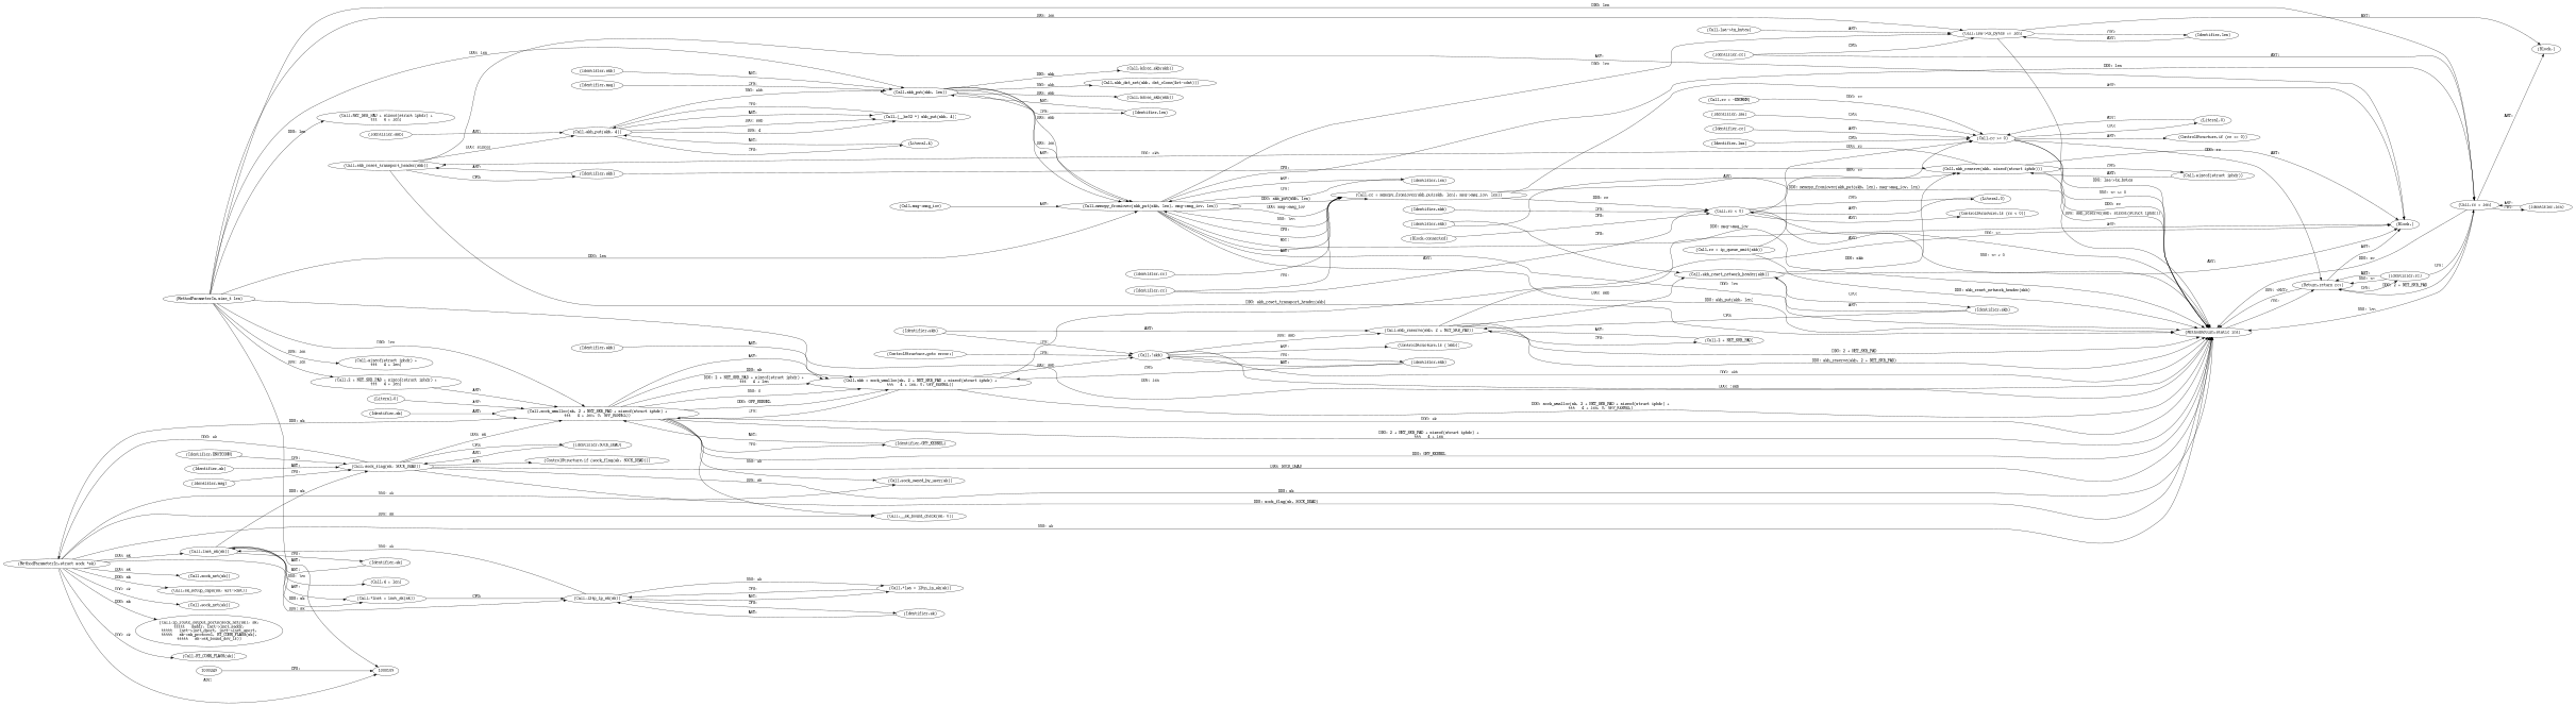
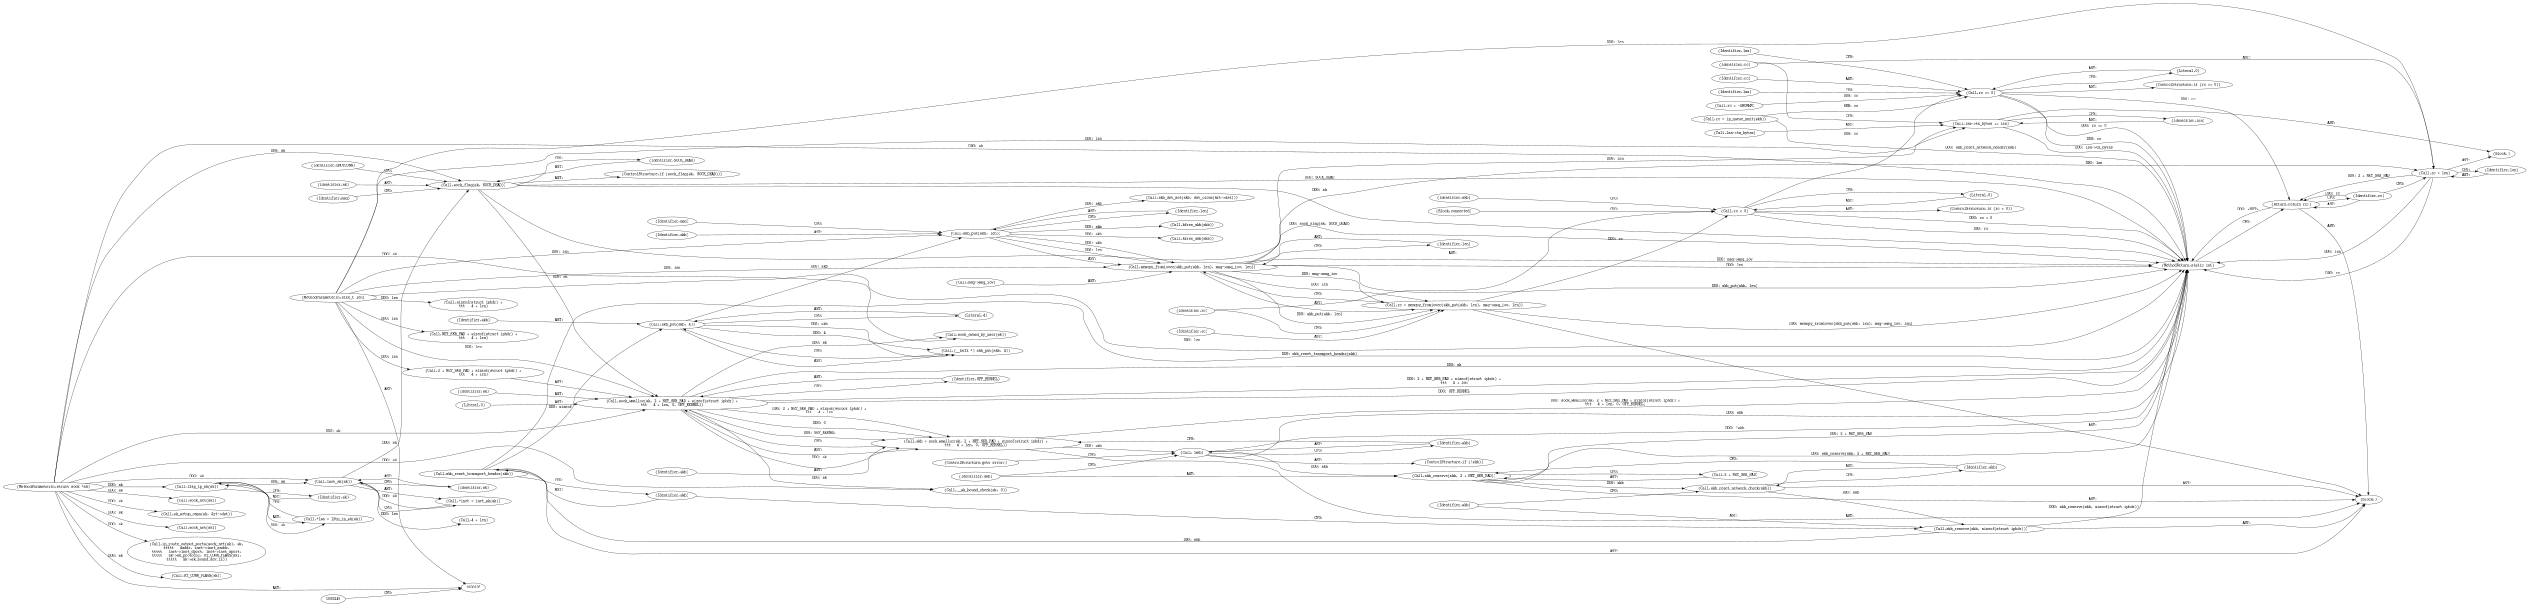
  digraph {
    fontname="Courier Prime"
    rankdir=LR
    node [fontname="Courier Prime"]
    edge [fontname="Courier Prime"]
    n1 [label="(Call,memcpy_fromiovec(skb_put(skb, len), msg->msg_iov, len))"]
    n2 [label="(Call,rc = memcpy_fromiovec(skb_put(skb, len), msg->msg_iov, len))"]
    n3 [label="(Call,lsa->tx_bytes += len)"]
    n4 [label="(Call,rc = len)"]
    n5 [label="(Identifier,len)"]
    n6 [label="(MethodReturn,static int)"]
    n7 [label="(Block,)"]
    n8 [label="(Call,rc < 0)"]
    n9 [label="(Block,)"]
    n10 [label="(Identifier,len)"]
    n11 [label="(Return,return rc;)"]
    n12 [label="(Identifier,len)"]
    n13 [label="(Call,skb_put(skb, len))"]
    n14 [label="(Call,kfree_skb(skb))"]
    n15 [label="(Call,skb_dst_set(skb, dst_clone(&rt->dst)))"]
    n16 [label="(Call,kfree_skb(skb))"]
    n17 [label="(Identifier,len)"]
    n18 [label="(Call,skb_put(skb, 4))"]
    n19 [label="(Literal,4)"]
    n20 [label="(Call,(__be32 *) skb_put(skb, 4))"]
    n21 [label="(Call,skb_reset_transport_header(skb))"]
    n22 [label="(Identifier,skb)"]
    n23 [label="(Call,skb_reserve(skb, sizeof(struct iphdr)))"]
-   n24 [label="(Call,sizeof(struct iphdr))"]
-   n25 [label="(Call,skb_reset_network_header(skb))"]
+   n25 [label="(Call,skb_reset_network_check(skb))"]
    n26 [label="(Identifier,skb)"]
    n27 [label="(Call,skb_reserve(skb, 2 + NET_SKB_PAD))"]
    n28 [label="(Call,2 + NET_SKB_PAD)"]
    n29 [label="(Call,!skb)"]
    n30 [label="(ControlStructure,if (!skb))"]
    n31 [label="(Identifier,skb)"]
    n32 [label="(Call,skb = sock_wmalloc(sk, 2 + NET_SKB_PAD + sizeof(struct iphdr) +\n\t\t\t   4 + len, 0, GFP_KERNEL))"]
    n33 [label="(Call,sock_wmalloc(sk, 2 + NET_SKB_PAD + sizeof(struct iphdr) +\n\t\t\t   4 + len, 0, GFP_KERNEL))"]
    n34 [label="(Identifier,GFP_KERNEL)"]
    n35 [label="(Call,sock_owned_by_user(sk))"]
    n36 [label="(Call,__sk_bound_check(sk, 0))"]
    n37 [label="(Call,sock_flag(sk, SOCK_DEAD))"]
    n38 [label="(ControlStructure,if (sock_flag(sk, SOCK_DEAD)))"]
    n39 [label="(Identifier,SOCK_DEAD)"]
    n40 [label="(Call,inet_sk(sk))"]
    n41 [label="(Identifier,sk)"]
    n42 [label="(Call,*inet = inet_sk(sk))"]
    n43 [label="(Call,4 + len)"]
    n44 [label="(Call,l2tp_ip_sk(sk))"]
    n45 [label="(Identifier,sk)"]
    n46 [label="(Call,*lsa = l2tp_ip_sk(sk))"]
    n47 [label="(MethodParameterIn,struct sock *sk)"]
    n48 [label="(Call,sock_net(sk))"]
    n49 [label="(Call,sk_setup_caps(sk, &rt->dst))"]
    n50 [label="(Call,sock_net(sk))"]
    n51 [label="(Call,ip_route_output_ports(sock_net(sk), sk,\n\t\t\t\t\t   daddr, inet->inet_saddr,\n\t\t\t\t\t   inet->inet_dport, inet->inet_sport,\n\t\t\t\t\t   sk->sk_protocol, RT_CONN_FLAGS(sk),\n\t\t\t\t\t   sk->sk_bound_dev_if))"]
    n52 [label="(Call,RT_CONN_FLAGS(sk))"]
    1000109
    n54 [label="(MethodParameterIn,size_t len)"]
    n55 [label="(Call,sizeof(struct iphdr) +\n\t\t\t   4 + len)"]
    n56 [label="(Call,NET_SKB_PAD + sizeof(struct iphdr) +\n\t\t\t   4 + len)"]
    n57 [label="(Call,2 + NET_SKB_PAD + sizeof(struct iphdr) +\n\t\t\t   4 + len)"]
    n58 [label="(Call,rc >= 0)"]
    n59 [label="(ControlStructure,if (rc < 0))"]
    n60 [label="(Literal,0)"]
    n61 [label="(ControlStructure,if (rc >= 0))"]
    n62 [label="(Literal,0)"]
    n63 [label="(Identifier,rc)"]
    n64 [label="(Identifier,skb)"]
    n65 [label="(Identifier,skb)"]
    n66 [label="(Identifier,ENOTCONN)"]
    n67 [label="(Call,msg->msg_iov)"]
    n68 [label="(Identifier,rc)"]
    n69 [label="(Call,rc = -ENOMEM)"]
    n70 [label="(Identifier,msg)"]
    n71 [label="(Identifier,lsa)"]
    n72 [label="(Identifier,rc)"]
    n73 [label="(Identifier,rc)"]
    n74 [label="(Identifier,rc)"]
    n75 [label="(Literal,0)"]
    n76 [label="(Identifier,skb)"]
    n77 [label="(Identifier,sk)"]
    n78 [label="(Call,rc = ip_queue_xmit(skb))"]
    n79 [label="(Identifier,skb)"]
    n80 [label="(ControlStructure,goto error;)"]
    n81 [label="(Block,connected)"]
    n82 [label="(Identifier,sk)"]
    n83 [label="(Call,lsa->tx_bytes)"]
    n84 [label="(Identifier,msg)"]
    n85 [label="(Identifier,skb)"]
    n86 [label="(Identifier,skb)"]
    n87 [label="(Identifier,lsa)"]
    1000249
    n1 -> n2 [label="AST: "]
    n1 -> n2 [label="DDG: skb_put(skb, len)"]
    n1 -> n2 [label="DDG: msg->msg_iov"]
    n1 -> n2 [label="DDG: len"]
    n1 -> n3 [label="DDG: len"]
    n1 -> n4 [label="DDG: len"]
    n1 -> n5 [label="CFG: "]
    n1 -> n6 [label="DDG: msg->msg_iov"]
    n1 -> n6 [label="DDG: len"]
    n1 -> n6 [label="DDG: skb_put(skb, len)"]
    n2 -> n1 [label="CFG: "]
    n2 -> n6 [label="DDG: memcpy_fromiovec(skb_put(skb, len), msg->msg_iov, len)"]
    n2 -> n7 [label="AST: "]
    n2 -> n8 [label="DDG: rc"]
    n3 -> n6 [label="DDG: lsa->tx_bytes"]
    n3 -> n9 [label="AST: "]
    n3 -> n10 [label="CFG: "]
    n4 -> n6 [label="DDG: len"]
    n4 -> n6 [label="DDG: rc"]
    n4 -> n9 [label="AST: "]
    n4 -> n11 [label="DDG: 2 + NET_SKB_PAD"]
    n4 -> n12 [label="CFG: "]
    n5 -> n1 [label="AST: "]
    n6 -> n11 [label="CFG: "]
    n8 -> n6 [label="DDG: rc < 0"]
    n8 -> n6 [label="DDG: rc"]
    n8 -> n58 [label="DDG: rc"]
    n8 -> n59 [label="AST: "]
    n8 -> n60 [label="CFG: "]
    n10 -> n3 [label="AST: "]
    n11 -> n6 [label="DDG: <RET>"]
    n11 -> n7 [label="AST: "]
    n11 -> n63 [label="CFG: "]
    n12 -> n4 [label="AST: "]
    n13 -> n1 [label="AST: "]
    n13 -> n1 [label="DDG: skb"]
    n13 -> n1 [label="DDG: len"]
    n13 -> n14 [label="DDG: skb"]
    n13 -> n15 [label="DDG: skb"]
    n13 -> n16 [label="DDG: skb"]
    n13 -> n17 [label="CFG: "]
    n17 -> n13 [label="AST: "]
    n18 -> n13 [label="DDG: skb"]
    n18 -> n19 [label="CFG: "]
    n18 -> n20 [label="AST: "]
    n18 -> n20 [label="DDG: skb"]
    n18 -> n20 [label="DDG: 4"]
    n19 -> n18 [label="AST: "]
    n20 -> n18 [label="CFG: "]
    n21 -> n6 [label="DDG: skb_reset_transport_header(skb)"]
    n21 -> n7 [label="AST: "]
    n21 -> n18 [label="DDG: sizeof"]
    n21 -> n22 [label="CFG: "]
    n22 -> n21 [label="AST: "]
    n22 -> n23 [label="CFG: "]
    n23 -> n6 [label="DDG: skb_reserve(skb, sizeof(struct iphdr))"]
    n23 -> n7 [label="AST: "]
    n23 -> n21 [label="DDG: skb"]
-   n23 -> n24 [label="CFG: "]
-   n24 -> n23 [label="AST: "]
    n25 -> n7 [label="AST: "]
    n25 -> n23 [label="DDG: skb"]
    n25 -> n26 [label="CFG: "]
    n26 -> n25 [label="AST: "]
    n26 -> n27 [label="CFG: "]
    n27 -> n6 [label="DDG: skb_reserve(skb, 2 + NET_SKB_PAD)"]
    n27 -> n6 [label="DDG: 2 + NET_SKB_PAD"]
    n27 -> n7 [label="AST: "]
    n27 -> n25 [label="DDG: skb"]
    n27 -> n28 [label="CFG: "]
    n28 -> n27 [label="AST: "]
    n29 -> n6 [label="DDG: skb"]
    n29 -> n6 [label="DDG: !skb"]
    n29 -> n27 [label="DDG: skb"]
    n29 -> n30 [label="AST: "]
    n29 -> n31 [label="CFG: "]
    n31 -> n29 [label="AST: "]
    n31 -> n32 [label="CFG: "]
    n32 -> n6 [label="DDG: sock_wmalloc(sk, 2 + NET_SKB_PAD + sizeof(struct iphdr) +\n\t\t\t   4 + len, 0, GFP_KERNEL)"]
    n32 -> n7 [label="AST: "]
    n32 -> n29 [label="DDG: skb"]
    n32 -> n33 [label="CFG: "]
    n33 -> n6 [label="DDG: sk"]
    n33 -> n6 [label="DDG: 2 + NET_SKB_PAD + sizeof(struct iphdr) +\n\t\t\t   4 + len"]
    n33 -> n6 [label="DDG: GFP_KERNEL"]
    n33 -> n32 [label="AST: "]
    n33 -> n32 [label="DDG: sk"]
    n33 -> n32 [label="DDG: 2 + NET_SKB_PAD + sizeof(struct iphdr) +\n\t\t\t   4 + len"]
    n33 -> n32 [label="DDG: 0"]
    n33 -> n32 [label="DDG: GFP_KERNEL"]
    n33 -> n34 [label="CFG: "]
    n33 -> n35 [label="DDG: sk"]
    n33 -> n36 [label="DDG: sk"]
    n34 -> n33 [label="AST: "]
    n37 -> n6 [label="DDG: SOCK_DEAD"]
    n37 -> n6 [label="DDG: sk"]
    n37 -> n6 [label="DDG: sock_flag(sk, SOCK_DEAD)"]
    n37 -> n33 [label="DDG: sk"]
    n37 -> n38 [label="AST: "]
    n37 -> n39 [label="CFG: "]
    n39 -> n37 [label="AST: "]
    n40 -> n37 [label="DDG: sk"]
    n40 -> n41 [label="CFG: "]
    n40 -> n42 [label="AST: "]
    n40 -> n42 [label="DDG: sk"]
    n40 -> n43 [label="DDG: len"]
    n41 -> n40 [label="AST: "]
-   n42 -> n44 [label="CFG: "]
+   n42 -> n40 [label="CFG: "]
    n44 -> n40 [label="DDG: sk"]
    n44 -> n45 [label="CFG: "]
    n44 -> n46 [label="AST: "]
    n44 -> n46 [label="DDG: sk"]
    n45 -> n44 [label="AST: "]
    n46 -> n44 [label="CFG: "]
    n47 -> n6 [label="DDG: sk"]
    n47 -> n33 [label="DDG: sk"]
    n47 -> n35 [label="DDG: sk"]
    n47 -> n36 [label="DDG: sk"]
-   n37 -> n47 [label="DDG: sk"]
+   n47 -> n37 [label="DDG: sk"]
    n47 -> n40 [label="DDG: sk"]
    n47 -> n44 [label="DDG: sk"]
    n47 -> n48 [label="DDG: sk"]
    n47 -> n49 [label="DDG: sk"]
    n47 -> n50 [label="DDG: sk"]
    n47 -> n51 [label="DDG: sk"]
    n47 -> n52 [label="DDG: sk"]
    n47 -> 1000109 [label="AST: "]
    n54 -> n1 [label="DDG: len"]
    n54 -> n3 [label="DDG: len"]
    n54 -> n4 [label="DDG: len"]
    n54 -> n6 [label="DDG: len"]
    n54 -> n13 [label="DDG: len"]
    n54 -> n33 [label="DDG: len"]
    n54 -> 1000109 [label="AST: "]
    n54 -> n55 [label="DDG: len"]
    n54 -> n56 [label="DDG: len"]
    n54 -> n57 [label="DDG: len"]
    n57 -> n33 [label="AST: "]
    n58 -> n6 [label="DDG: rc >= 0"]
    n58 -> n6 [label="DDG: rc"]
    n58 -> n11 [label="DDG: rc"]
    n58 -> n61 [label="AST: "]
    n58 -> n62 [label="CFG: "]
    n60 -> n8 [label="AST: "]
    n62 -> n58 [label="AST: "]
    n63 -> n4 [label="CFG: "]
    n63 -> n11 [label="AST: "]
    n63 -> n11 [label="DDG: rc"]
    n64 -> n13 [label="AST: "]
    n65 -> n18 [label="AST: "]
    n66 -> n37 [label="CFG: "]
    n67 -> n1 [label="AST: "]
    n68 -> n2 [label="CFG: "]
    n68 -> n8 [label="AST: "]
    n69 -> n58 [label="DDG: rc"]
    n70 -> n13 [label="CFG: "]
    n71 -> n58 [label="CFG: "]
    n72 -> n2 [label="AST: "]
    n73 -> n3 [label="CFG: "]
    n73 -> n4 [label="AST: "]
    n74 -> n58 [label="AST: "]
    n75 -> n33 [label="AST: "]
    n76 -> n8 [label="CFG: "]
    n77 -> n37 [label="AST: "]
    n78 -> n6 [label="DDG: skb_reset_network_header(skb)"]
    n78 -> n58 [label="SKB: rc"]
    n79 -> n27 [label="AST: "]
    n79 -> n29 [label="CFG: "]
    n80 -> n29 [label="CFG: "]
    n81 -> n8 [label="CFG: "]
    n82 -> n33 [label="AST: "]
    n83 -> n3 [label="AST: "]
    n84 -> n37 [label="CFG: "]
    n85 -> n23 [label="AST: "]
    n85 -> n25 [label="CFG: "]
    n86 -> n32 [label="AST: "]
    n87 -> n58 [label="CFG: "]
    1000249 -> 1000109 [label="CFG: "]
  }
